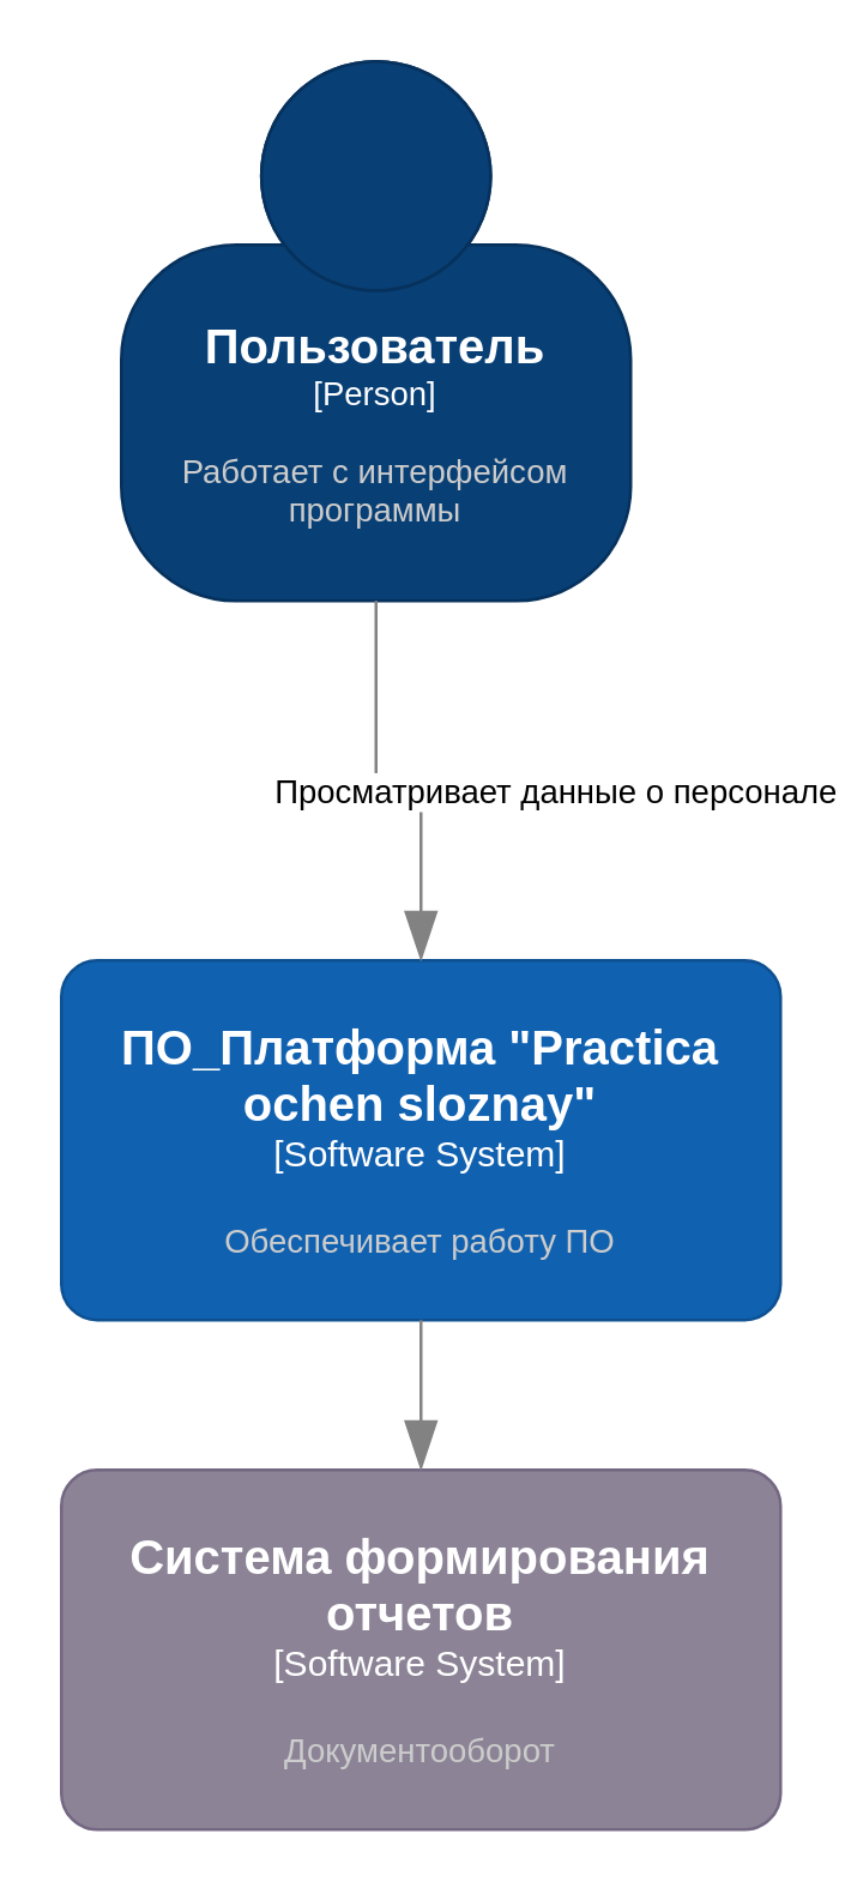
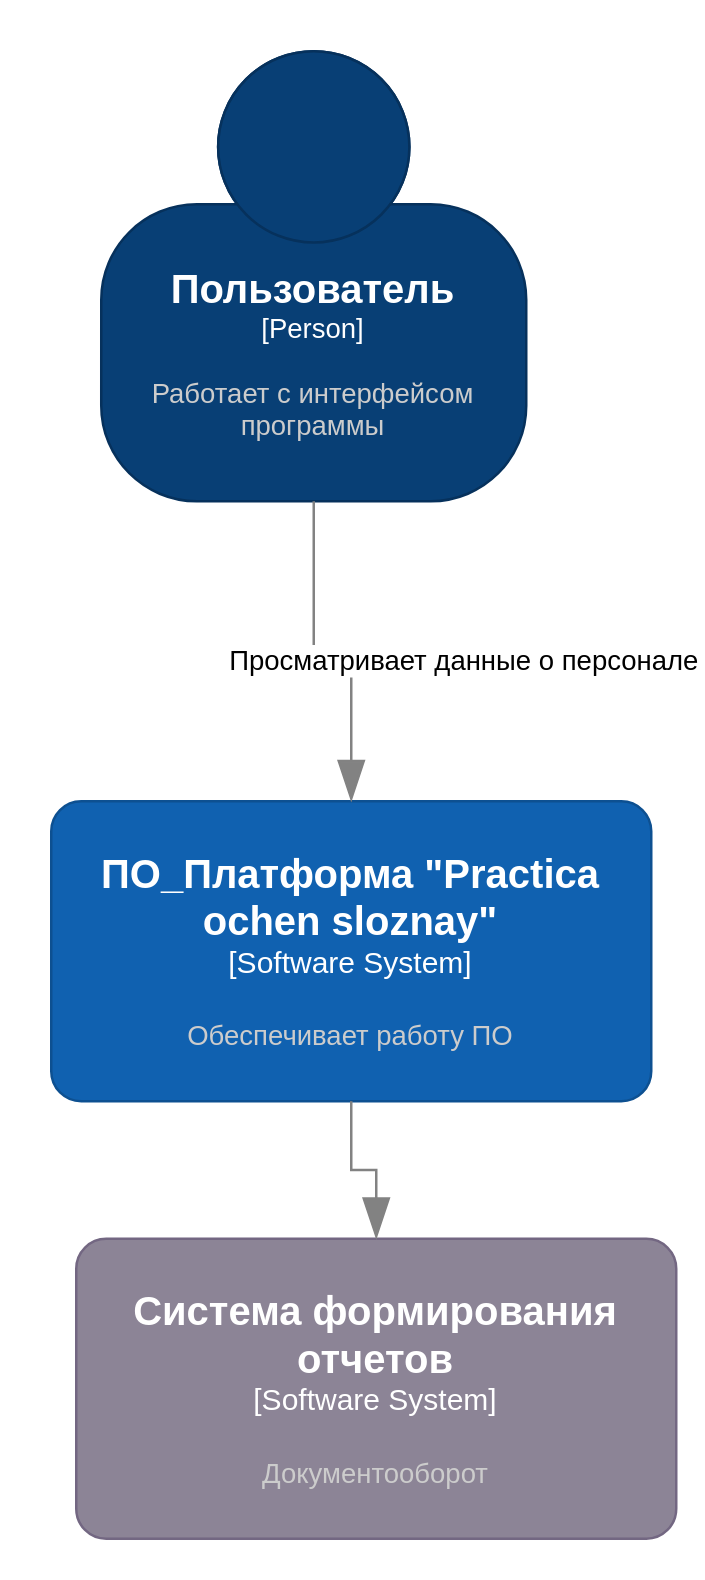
  <mxCell id="0" />
  <mxCell id="1" parent="0" />
  <mxCell id="2" value="&lt;font style=&quot;font-size: 16px&quot;&gt;&lt;b&gt;Пользователь&lt;/b&gt;&lt;/font&gt;&lt;div&gt;[Person]&lt;/div&gt;&lt;br&gt;&lt;div&gt;&lt;font style=&quot;font-size: 11px&quot;&gt;&lt;font color=&quot;#cccccc&quot;&gt;Работает с интерфейсом программы&lt;/font&gt;&lt;/div&gt;" style="html=1;fontSize=11;dashed=0;whiteSpace=wrap;fillColor=#083F75;strokeColor=#06315C;fontColor=#ffffff;shape=mxgraph.c4.person2;align=center;metaEdit=1;points=[[0.5,0,0],[1,0.5,0],[1,0.75,0],[0.75,1,0],[0.5,1,0],[0.25,1,0],[0,0.75,0],[0,0.5,0]];resizable=0;" parent="1" vertex="1"><mxGeometry x="40" y="20" width="170" height="180" as="geometry" /></mxCell>
  <mxCell id="3" value="&lt;font style=&quot;font-size: 16px&quot;&gt;&lt;b&gt;ПО_Платформа &quot;Practica ochen sloznay&quot;&lt;/b&gt;&lt;/font&gt;&lt;div&gt;[Software System]&lt;/div&gt;&lt;br&gt;&lt;div&gt;&lt;font style=&quot;font-size: 11px&quot;&gt;&lt;font color=&quot;#cccccc&quot;&gt;Обеспечивает работу ПО&lt;/font&gt;&lt;/div&gt;" style="rounded=1;whiteSpace=wrap;html=1;labelBackgroundColor=none;fillColor=#1061B0;fontColor=#ffffff;align=center;arcSize=10;strokeColor=#0D5091;metaEdit=1;resizable=0;points=[[0.25,0,0],[0.5,0,0],[0.75,0,0],[1,0.25,0],[1,0.5,0],[1,0.75,0],[0.75,1,0],[0.5,1,0],[0.25,1,0],[0,0.75,0],[0,0.5,0],[0,0.25,0]];" parent="1" vertex="1"><mxGeometry x="20" y="320" width="240" height="120" as="geometry" /></mxCell>
- <mxCell id="4" value="&lt;font style=&quot;font-size: 16px&quot;&gt;&lt;b&gt;Система формирования отчетов&lt;/b&gt;&lt;/font&gt;&lt;div&gt;[Software System]&lt;/div&gt;&lt;br&gt;&lt;div&gt;&lt;font style=&quot;font-size: 11px&quot;&gt;&lt;font color=&quot;#cccccc&quot;&gt;Документооборот&lt;/font&gt;&lt;/div&gt;" style="rounded=1;whiteSpace=wrap;html=1;labelBackgroundColor=none;fillColor=#8C8496;fontColor=#ffffff;align=center;arcSize=10;strokeColor=#736782;metaEdit=1;resizable=0;points=[[0.25,0,0],[0.5,0,0],[0.75,0,0],[1,0.25,0],[1,0.5,0],[1,0.75,0],[0.75,1,0],[0.5,1,0],[0.25,1,0],[0,0.75,0],[0,0.5,0],[0,0.25,0]];" parent="1" vertex="1"><mxGeometry x="20" y="490" width="240" height="120" as="geometry" /></mxCell>
+ <mxCell id="4" value="&lt;font style=&quot;font-size: 16px&quot;&gt;&lt;b&gt;Система формирования отчетов&lt;/b&gt;&lt;/font&gt;&lt;div&gt;[Software System]&lt;/div&gt;&lt;br&gt;&lt;div&gt;&lt;font style=&quot;font-size: 11px&quot;&gt;&lt;font color=&quot;#cccccc&quot;&gt;Документооборот&lt;/font&gt;&lt;/div&gt;" style="rounded=1;whiteSpace=wrap;html=1;labelBackgroundColor=none;fillColor=#8C8496;fontColor=#ffffff;align=center;arcSize=10;strokeColor=#736782;metaEdit=1;resizable=0;points=[[0.25,0,0],[0.5,0,0],[0.75,0,0],[1,0.25,0],[1,0.5,0],[1,0.75,0],[0.75,1,0],[0.5,1,0],[0.25,1,0],[0,0.75,0],[0,0.5,0],[0,0.25,0]];" parent="1" vertex="1"><mxGeometry x="30" y="495" width="240" height="120" as="geometry" /></mxCell>
  <mxCell id="5" value="" style="endArrow=blockThin;html=1;fontSize=10;fontColor=#404040;strokeWidth=1;endFill=1;strokeColor=#828282;elbow=vertical;metaEdit=1;endSize=14;startSize=14;jumpStyle=arc;jumpSize=16;rounded=0;edgeStyle=orthogonalEdgeStyle;entryX=0.5;entryY=0;entryDx=0;entryDy=0;entryPerimeter=0;exitX=0.5;exitY=1;exitDx=0;exitDy=0;exitPerimeter=0;" parent="1" source="3" target="4" edge="1"><mxGeometry width="240" relative="1" as="geometry"><mxPoint x="-200" y="550" as="sourcePoint" /><mxPoint x="40" y="550" as="targetPoint" /></mxGeometry></mxCell>
  <mxCell id="6" value="" style="endArrow=blockThin;html=1;fontSize=10;fontColor=#404040;strokeWidth=1;endFill=1;strokeColor=#828282;elbow=vertical;metaEdit=1;endSize=14;startSize=14;jumpStyle=arc;jumpSize=16;rounded=0;edgeStyle=orthogonalEdgeStyle;entryX=0.5;entryY=0;entryDx=0;entryDy=0;entryPerimeter=0;exitX=0.5;exitY=1;exitDx=0;exitDy=0;exitPerimeter=0;" parent="1" source="2" target="3" edge="1"><mxGeometry width="240" relative="1" as="geometry"><mxPoint x="230" y="280" as="sourcePoint" /><mxPoint x="470" y="280" as="targetPoint" /></mxGeometry></mxCell>
  <mxCell id="7" value="Просматривает данные о персонале" style="edgeLabel;html=1;align=center;verticalAlign=middle;resizable=0;points=[];" parent="6" vertex="1" connectable="0"><mxGeometry x="0.155" y="4" relative="1" as="geometry"><mxPoint x="40" as="offset" /></mxGeometry></mxCell>
